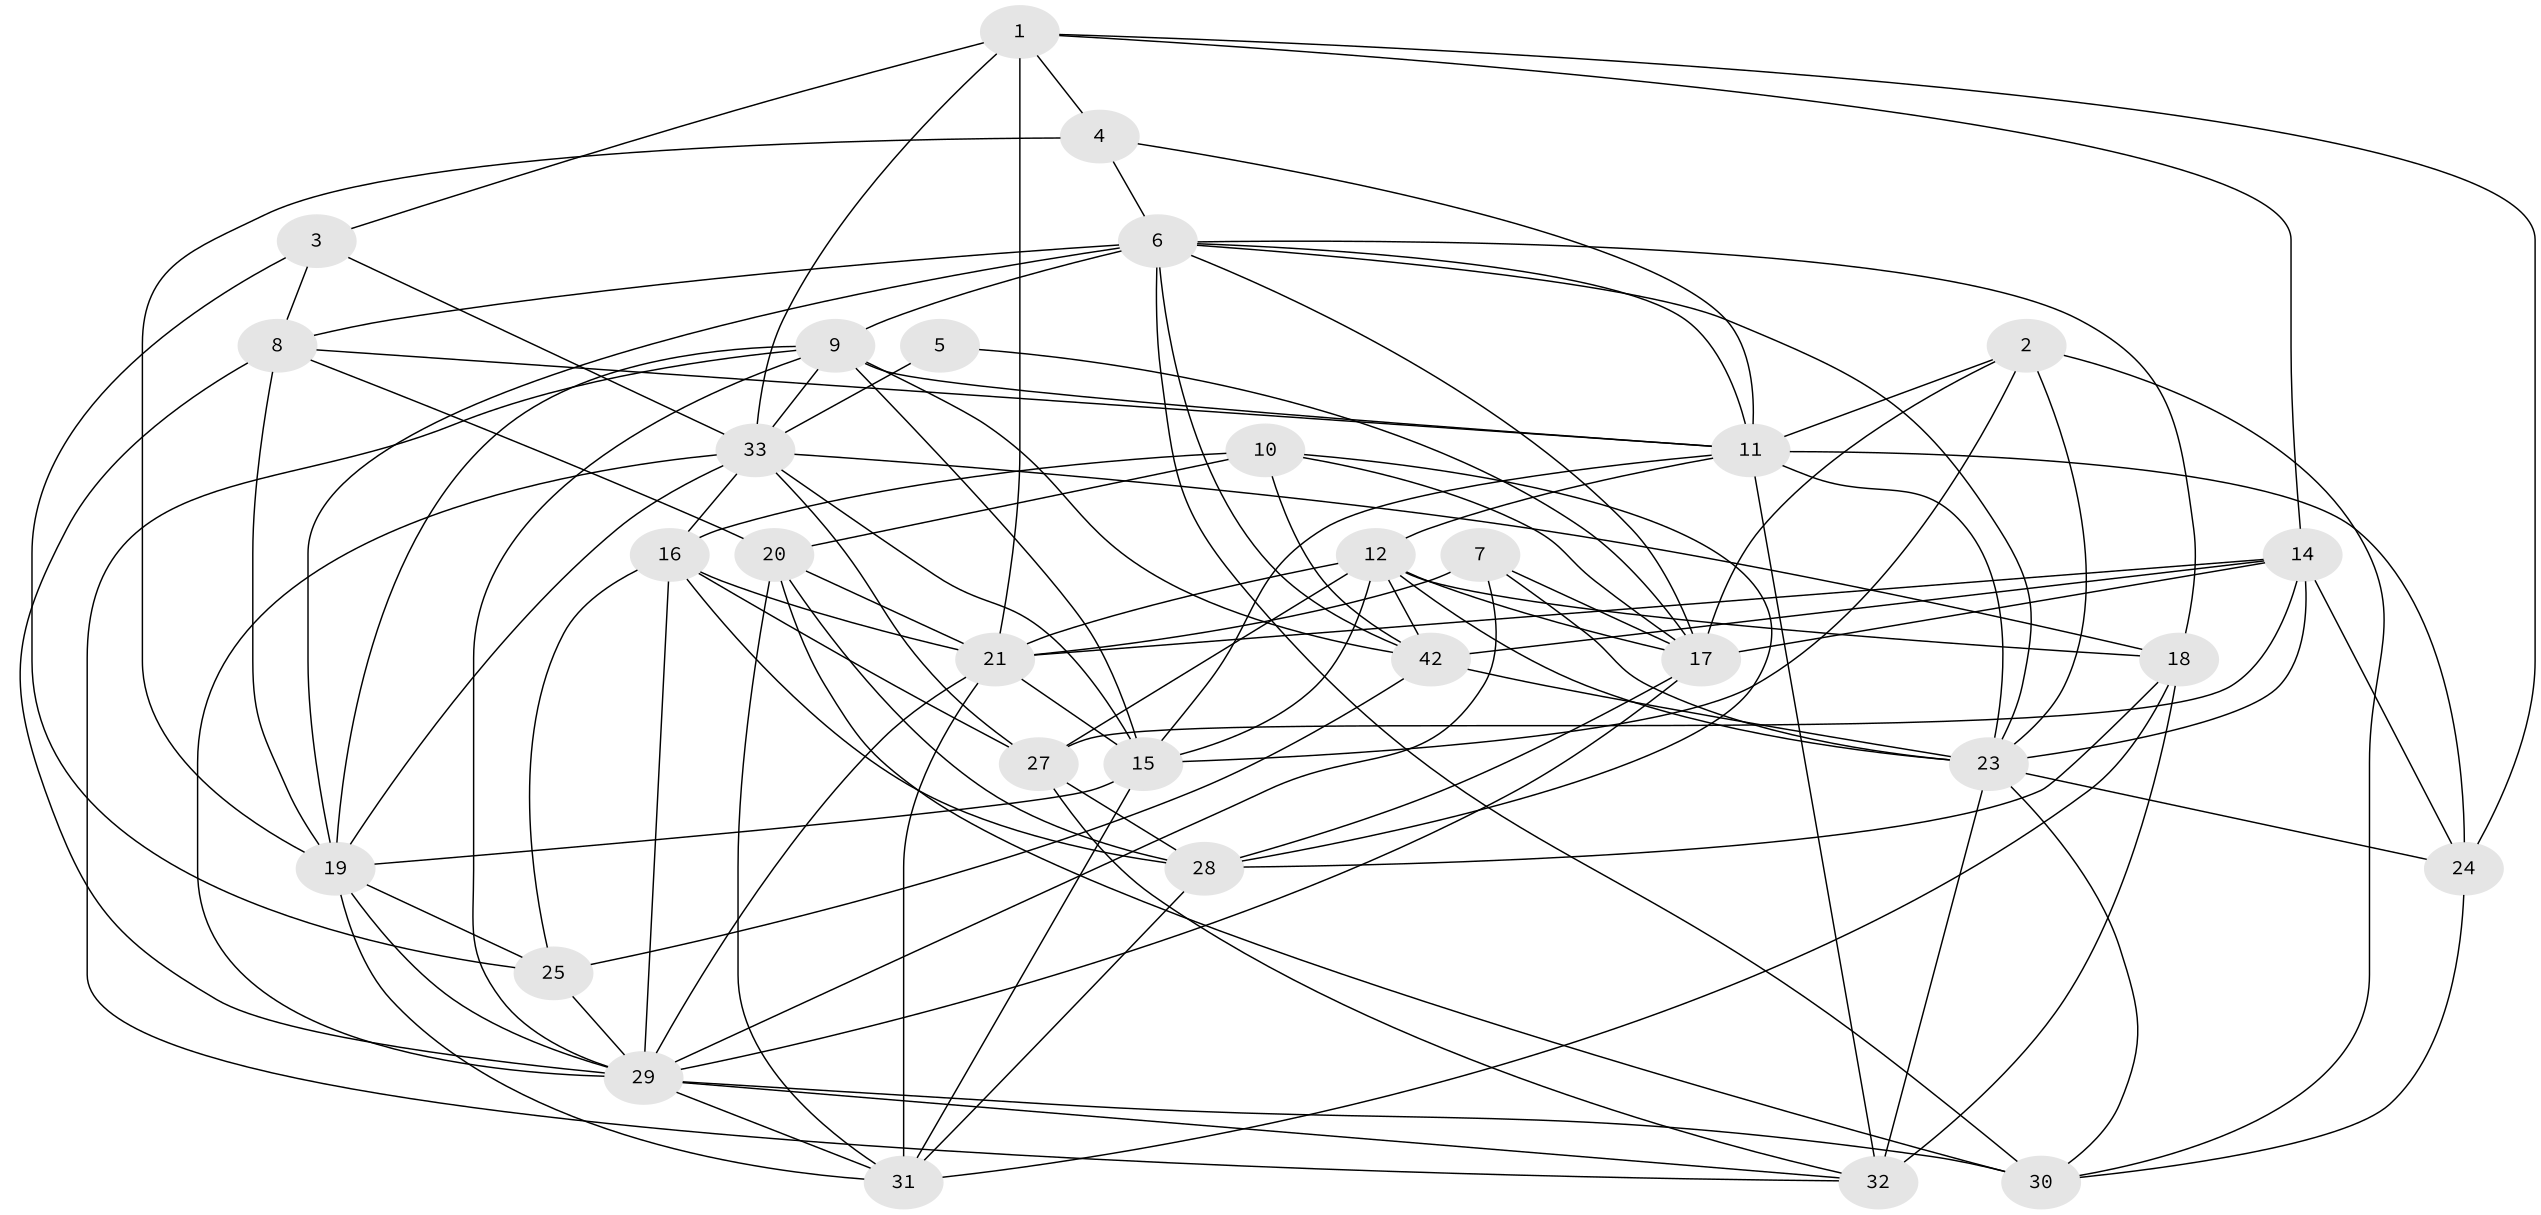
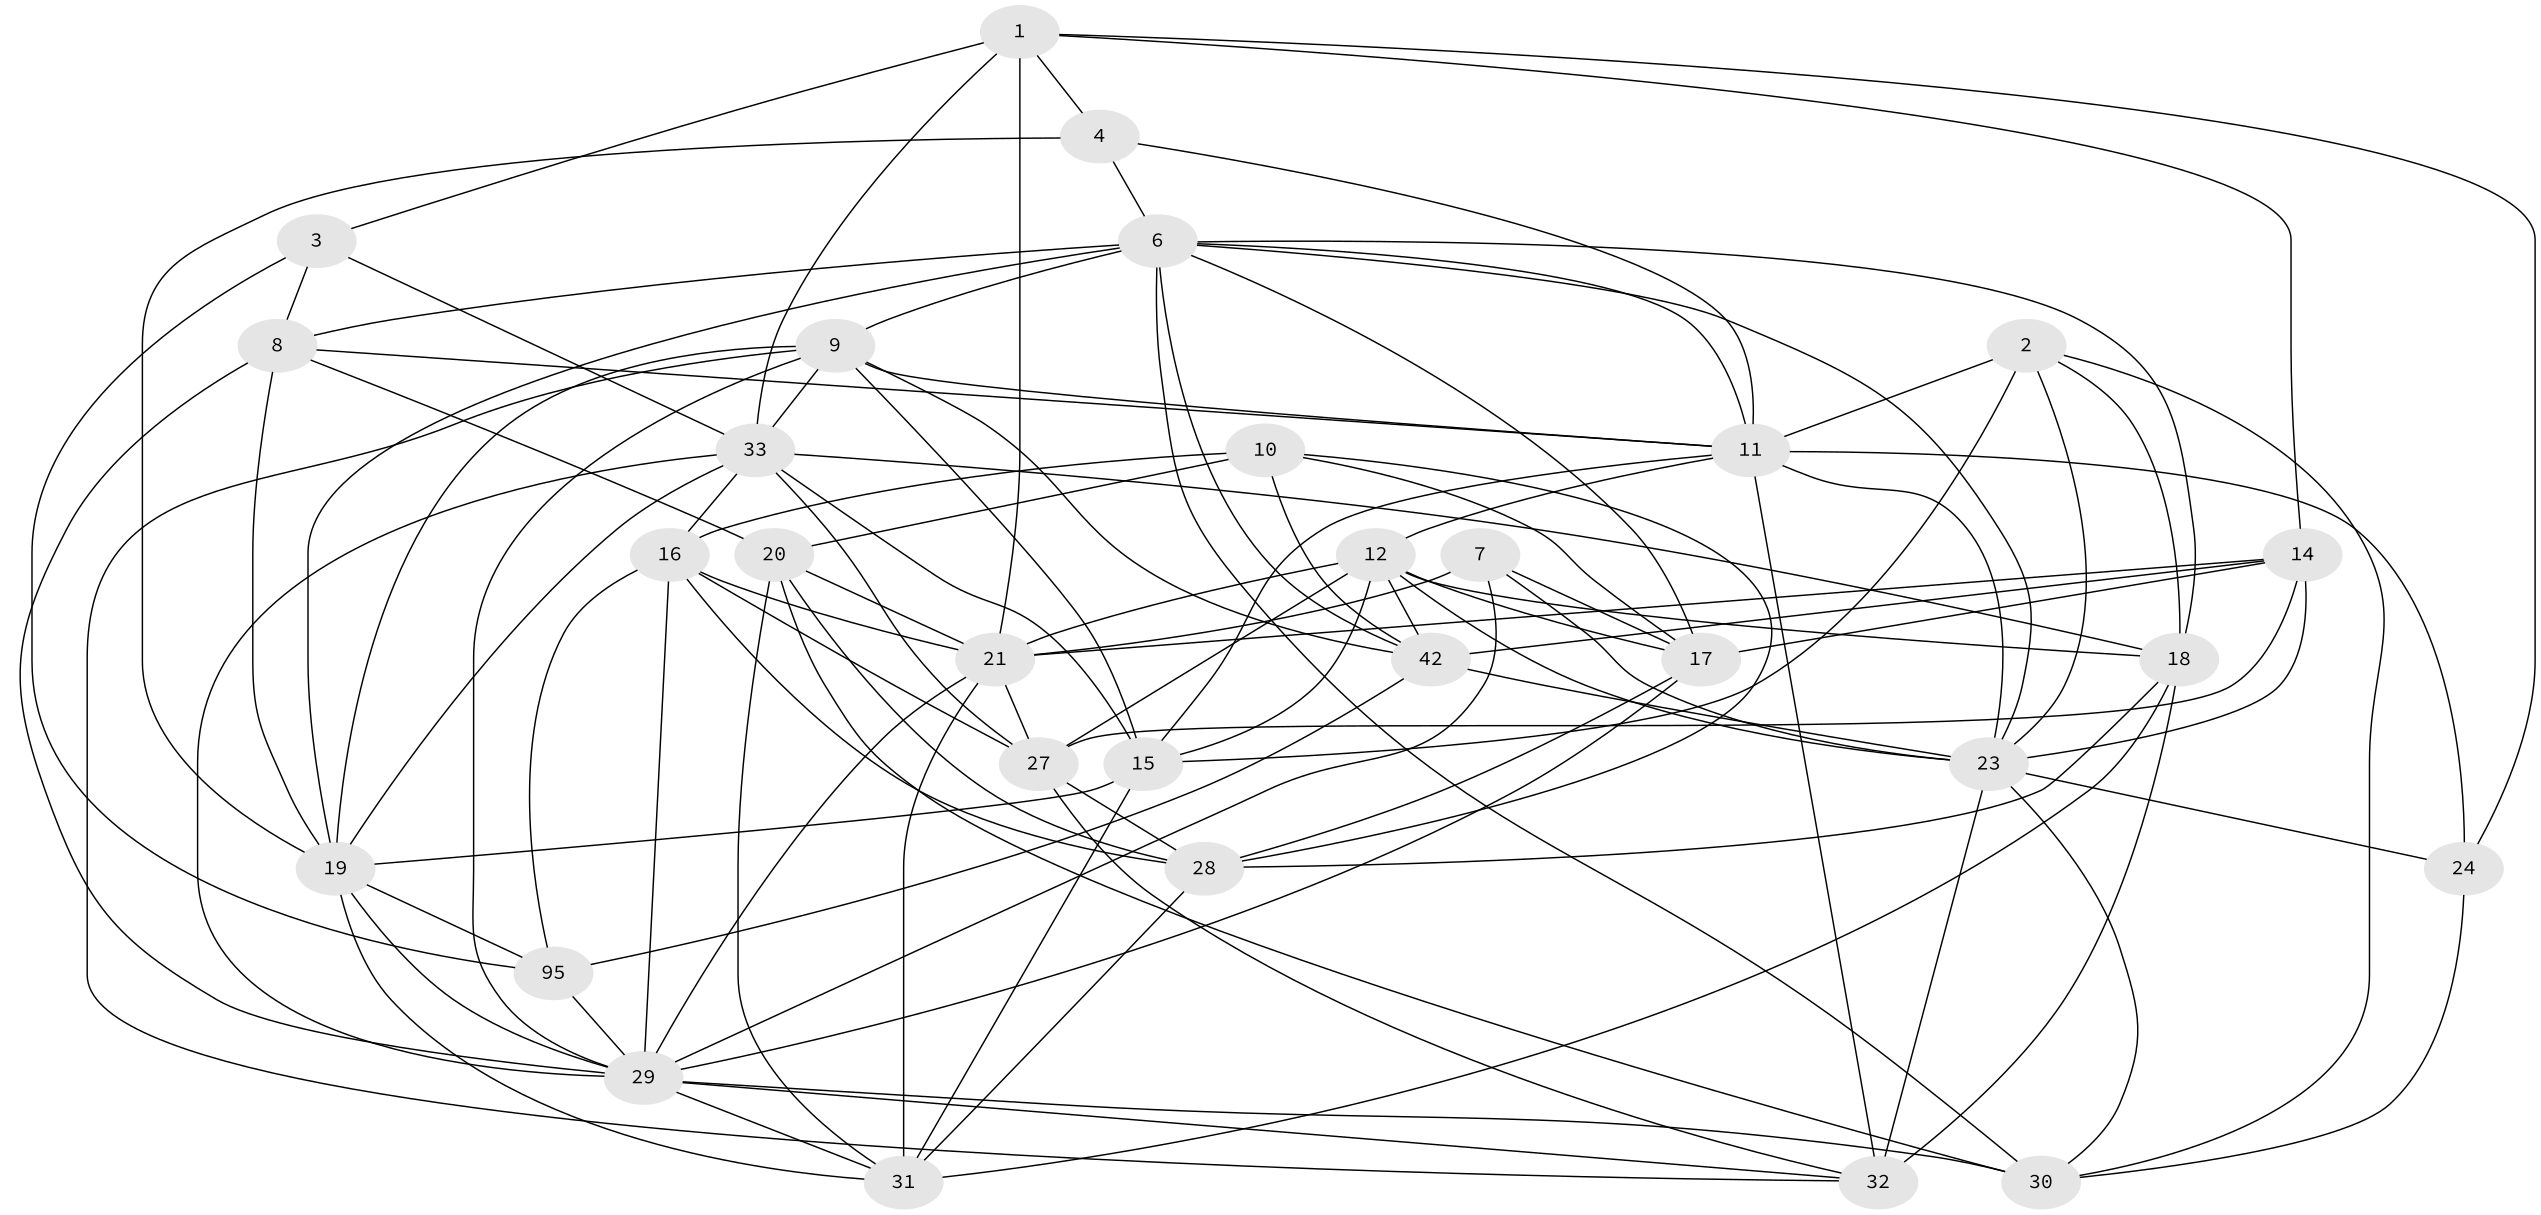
  graph {
    fontname="Source Code Pro"
    node [color=gray90 fontname="Source Code Pro" style=filled]
    edge [fontname="Source Code Pro" weight=1.0]
    1
    3
    4
    n4 [label=33]
    14
    21
    24
    8
-   25
+   25 [label=95]
    11
    6
    19
    15
    18
    29
    16
    27
    23
    17
    n20 [label=42]
    31
    30
    2
    32
    12
    28
    20
    9
-   5
    7
    10
    1 -- 3
    1 -- 4 [weight=2.0]
    1 -- n4
    1 -- 14
    1 -- 21 [weight=3.0]
    1 -- 24
    3 -- n4
    3 -- 8
    3 -- 25
    4 -- 11
    4 -- 6
    4 -- 19
    n4 -- 19
    n4 -- 15
    n4 -- 18
    n4 -- 29
    n4 -- 16 [weight=2.0]
    n4 -- 27
    14 -- 21
-   14 -- 24
    14 -- 27
    14 -- 23
    14 -- 17
    14 -- n20 [weight=2.0]
    21 -- 29
-   21 -- 15
+   21 -- 27
    21 -- 31
    24 -- 30
    8 -- 11
    8 -- 19
    8 -- 29
    8 -- 20
    25 -- 29
    11 -- 24 [weight=2.0]
    11 -- 15
    11 -- 23
    11 -- 32
    11 -- 12
    6 -- 8
    6 -- 11
    6 -- 19
    6 -- 18
    6 -- 23
    6 -- 17
    6 -- n20
    6 -- 30
    6 -- 9
    19 -- 25
    19 -- 29
    19 -- 31 [weight=2.0]
    15 -- 19
    15 -- 31
    18 -- 31
    18 -- 32
    18 -- 28
    29 -- 31
    29 -- 30
    29 -- 32
    16 -- 21
    16 -- 25
    16 -- 29
    16 -- 27
    16 -- 28
    27 -- 32
    27 -- 28
    23 -- 24
    23 -- 30
    23 -- 32 [weight=2.0]
    17 -- 29
    17 -- 28
    n20 -- 25 [weight=3.0]
    n20 -- 23
    2 -- 11
    2 -- 15
-   2 -- 17
+   2 -- 18
    2 -- 23
    2 -- 30
    12 -- 21
    12 -- 15
    12 -- 18
    12 -- 27
    12 -- 23
    12 -- 17 [weight=3.0]
    12 -- n20 [weight=2.0]
    28 -- 31 [weight=2.0]
    20 -- 21
    20 -- 31
    20 -- 30 [weight=3.0]
    20 -- 28 [weight=2.0]
    9 -- n4
    9 -- 11 [weight=2.0]
    9 -- 19
    9 -- 15
    9 -- 29
    9 -- n20
    9 -- 32
-   5 -- n4
-   5 -- 17
    7 -- 21
    7 -- 29
    7 -- 23
    7 -- 17
    10 -- 16 [weight=2.0]
    10 -- 17
    10 -- n20
    10 -- 28
    10 -- 20
  }
